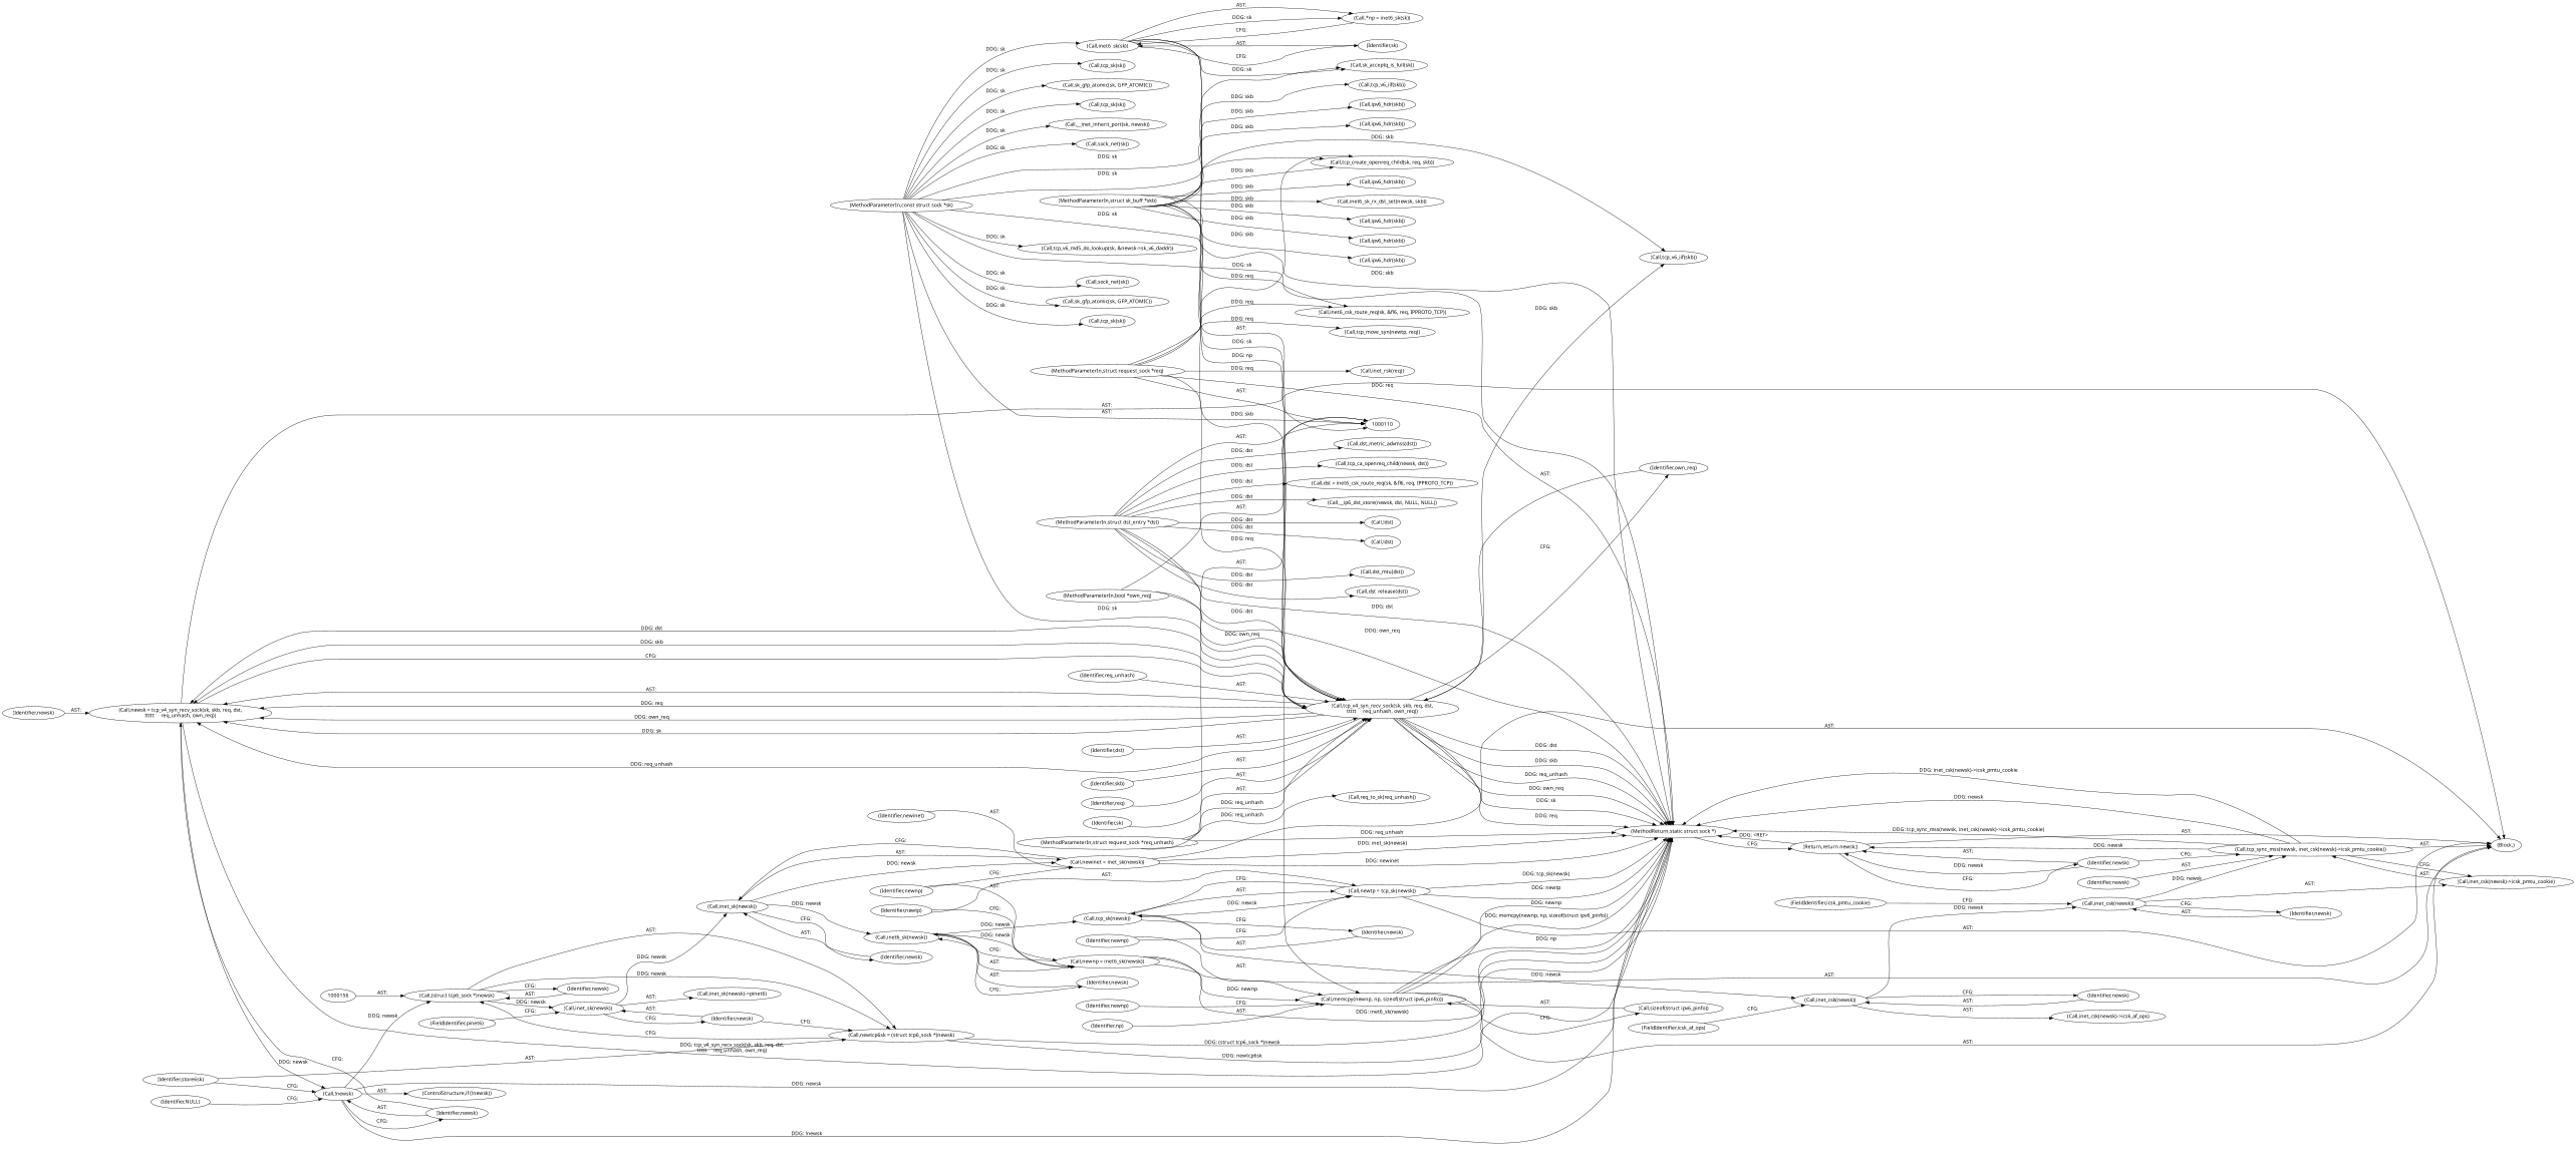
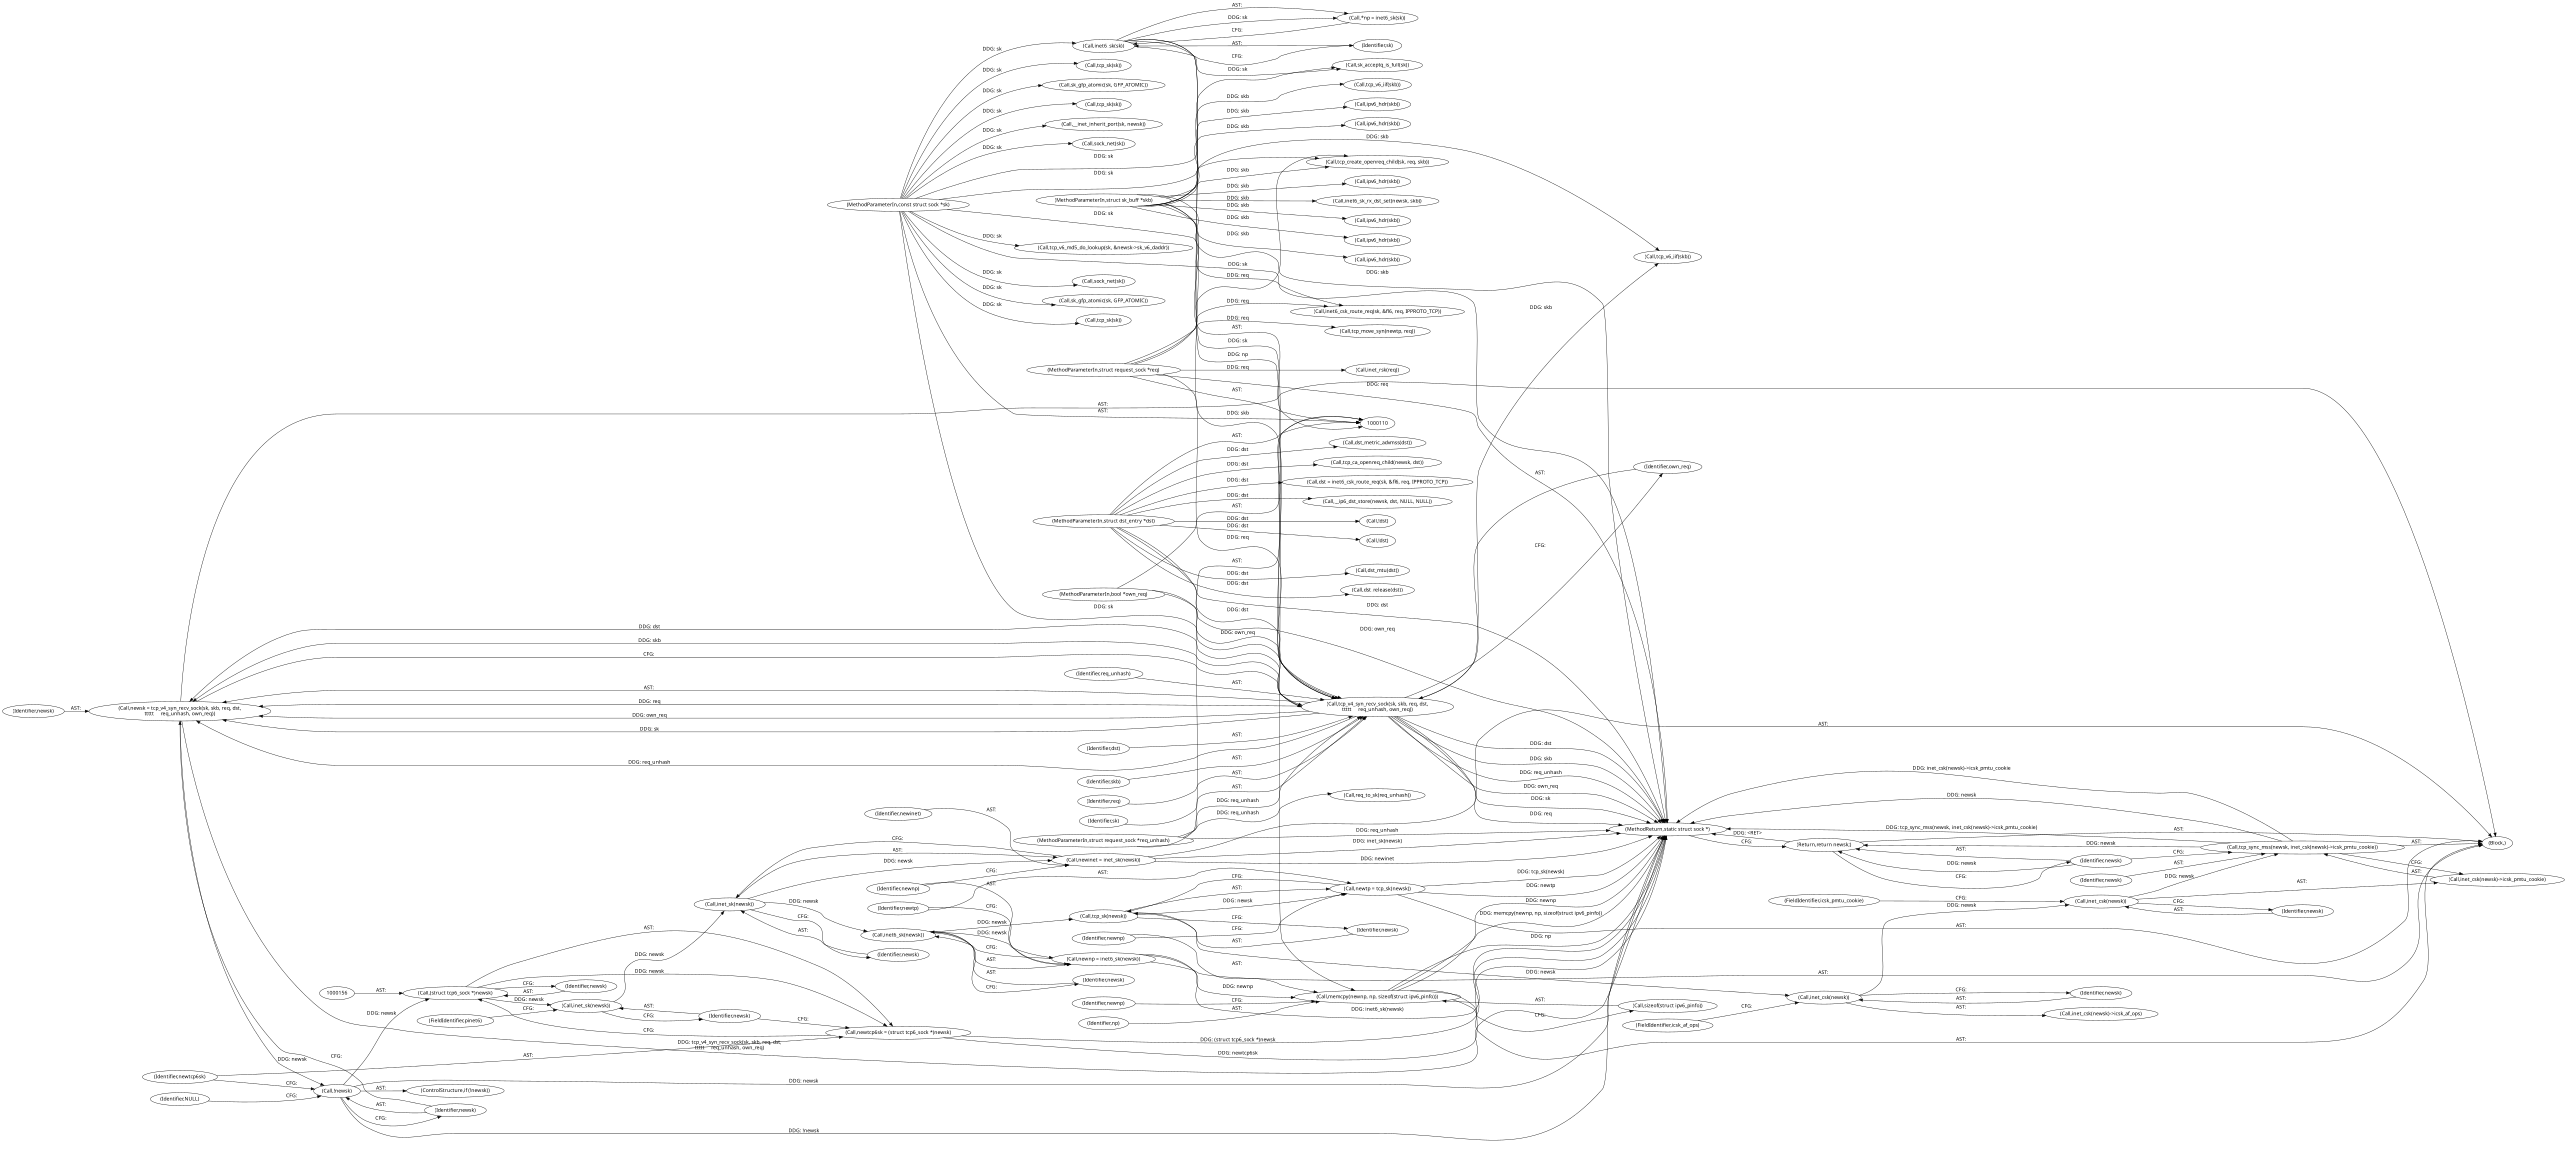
  digraph {
    fontname="Noto Sans"
    rankdir=LR
    node [fontname="Noto Sans"]
    edge [fontname="Noto Sans"]
    n1 [label="(Call,newsk = tcp_v4_syn_recv_sock(sk, skb, req, dst,\n\t\t\t\t\t     req_unhash, own_req))"]
    n2 [label="(Call,tcp_v4_syn_recv_sock(sk, skb, req, dst,\n\t\t\t\t\t     req_unhash, own_req))"]
    n3 [label="(Call,!newsk)"]
    n4 [label="(MethodReturn,static struct sock *)"]
    n5 [label="(Block,)"]
    n6 [label="(Call,tcp_v6_iif(skb))"]
    n7 [label="(Identifier,own_req)"]
    n8 [label="(Call,(struct tcp6_sock *)newsk)"]
    n9 [label="(ControlStructure,if (!newsk))"]
    n10 [label="(Identifier,newsk)"]
    n11 [label="(Return,return newsk;)"]
    n12 [label="(Call,inet6_sk(sk))"]
    n13 [label="(Identifier,sk)"]
    n14 [label="(Call,sk_acceptq_is_full(sk))"]
    n15 [label="(Call,*np = inet6_sk(sk))"]
    n16 [label="(Call,memcpy(newnp, np, sizeof(struct ipv6_pinfo)))"]
    n17 [label="(MethodParameterIn,const struct sock *sk)"]
    n18 [label="(Call,tcp_create_openreq_child(sk, req, skb))"]
    n19 [label="(Call,tcp_v6_md5_do_lookup(sk, &newsk->sk_v6_daddr))"]
    n20 [label="(Call,sock_net(sk))"]
    n21 [label="(Call,sk_gfp_atomic(sk, GFP_ATOMIC))"]
    n22 [label="(Call,tcp_sk(sk))"]
    n23 [label="(Call,inet6_csk_route_req(sk, &fl6, req, IPPROTO_TCP))"]
    n24 [label="(Call,tcp_sk(sk))"]
    n25 [label="(Call,sk_gfp_atomic(sk, GFP_ATOMIC))"]
    n26 [label="(Call,tcp_sk(sk))"]
    n27 [label="(Call,__inet_inherit_port(sk, newsk))"]
    n28 [label="(Call,sock_net(sk))"]
    1000110
    n30 [label="(MethodParameterIn,struct sk_buff *skb)"]
    n31 [label="(Call,ipv6_hdr(skb))"]
    n32 [label="(Call,inet6_sk_rx_dst_set(newsk, skb))"]
    n33 [label="(Call,ipv6_hdr(skb))"]
    n34 [label="(Call,ipv6_hdr(skb))"]
    n35 [label="(Call,ipv6_hdr(skb))"]
    n36 [label="(Call,tcp_v6_iif(skb))"]
    n37 [label="(Call,ipv6_hdr(skb))"]
    n38 [label="(Call,ipv6_hdr(skb))"]
    n39 [label="(MethodParameterIn,struct request_sock *req)"]
    n40 [label="(Call,tcp_move_syn(newtp, req))"]
    n41 [label="(Call,inet_rsk(req))"]
    n42 [label="(MethodParameterIn,struct dst_entry *dst)"]
    n43 [label="(Call,dst_metric_advmss(dst))"]
    n44 [label="(Call,tcp_ca_openreq_child(newsk, dst))"]
    n45 [label="(Call,dst = inet6_csk_route_req(sk, &fl6, req, IPPROTO_TCP))"]
    n46 [label="(Call,__ip6_dst_store(newsk, dst, NULL, NULL))"]
    n47 [label="(Call,!dst)"]
    n48 [label="(Call,dst_mtu(dst))"]
    n49 [label="(Call,dst_release(dst))"]
    n50 [label="(Call,!dst)"]
    n51 [label="(MethodParameterIn,struct request_sock *req_unhash)"]
    n52 [label="(Call,req_to_sk(req_unhash))"]
    n53 [label="(MethodParameterIn,bool *own_req)"]
    n54 [label="(Call,newtcp6sk = (struct tcp6_sock *)newsk)"]
    n55 [label="(Call,inet_sk(newsk))"]
    n56 [label="(Identifier,newsk)"]
    n57 [label="(Call,inet_sk(newsk))"]
-   n58 [label="(Call,inet_sk(newsk)->pinet6)"]
    n59 [label="(Identifier,newsk)"]
    n60 [label="(Call,newinet = inet_sk(newsk))"]
    n61 [label="(Call,inet6_sk(newsk))"]
    n62 [label="(Identifier,newsk)"]
    n63 [label="(Call,newnp = inet6_sk(newsk))"]
    n64 [label="(Call,tcp_sk(newsk))"]
    n65 [label="(Identifier,newsk)"]
    n66 [label="(Call,newtp = tcp_sk(newsk))"]
    n67 [label="(Call,inet_csk(newsk))"]
    n68 [label="(Identifier,newsk)"]
    n69 [label="(Call,sizeof(struct ipv6_pinfo))"]
    n70 [label="(Call,inet_csk(newsk))"]
    n71 [label="(Identifier,newsk)"]
    n72 [label="(Call,inet_csk(newsk)->icsk_af_ops)"]
    n73 [label="(Call,tcp_sync_mss(newsk, inet_csk(newsk)->icsk_pmtu_cookie))"]
    n74 [label="(Identifier,newsk)"]
    n75 [label="(Call,inet_csk(newsk)->icsk_pmtu_cookie)"]
    n76 [label="(Identifier,newsk)"]
    n77 [label="(FieldIdentifier,icsk_af_ops)"]
    n78 [label="(Identifier,newnp)"]
    n79 [label="(FieldIdentifier,icsk_pmtu_cookie)"]
    n80 [label="(Identifier,NULL)"]
-   n81 [label="(Identifier,store6sk)"]
+   n81 [label="(Identifier,newtcp6sk)"]
    n82 [label="(Identifier,newsk)"]
    n83 [label="(Identifier,dst)"]
    n84 [label="(Identifier,newsk)"]
    n85 [label="(FieldIdentifier,pinet6)"]
    n86 [label="(Identifier,skb)"]
    n87 [label="(Identifier,newnp)"]
    n88 [label="(Identifier,req)"]
    n89 [label="(Identifier,newnp)"]
    n90 [label="(Identifier,newinet)"]
    n91 [label="(Identifier,sk)"]
    n92 [label="(Identifier,newtp)"]
    n93 [label="(Identifier,req_unhash)"]
    n94 [label="(Identifier,np)"]
    1000156
    n1 -> n2 [label="CFG: "]
    n1 -> n3 [label="DDG: newsk"]
    n1 -> n4 [label="DDG: tcp_v4_syn_recv_sock(sk, skb, req, dst,\n\t\t\t\t\t     req_unhash, own_req)"]
    n1 -> n5 [label="AST: "]
    n2 -> n1 [label="AST: "]
    n2 -> n1 [label="DDG: req"]
    n2 -> n1 [label="DDG: own_req"]
    n2 -> n1 [label="DDG: sk"]
    n2 -> n1 [label="DDG: req_unhash"]
    n2 -> n1 [label="DDG: dst"]
    n2 -> n1 [label="DDG: skb"]
    n2 -> n4 [label="DDG: sk"]
    n2 -> n4 [label="DDG: req"]
    n2 -> n4 [label="DDG: dst"]
    n2 -> n4 [label="DDG: skb"]
    n2 -> n4 [label="DDG: req_unhash"]
    n2 -> n4 [label="DDG: own_req"]
    n2 -> n6 [label="DDG: skb"]
    n2 -> n7 [label="CFG: "]
    n3 -> n4 [label="DDG: !newsk"]
    n3 -> n4 [label="DDG: newsk"]
    n3 -> n8 [label="DDG: newsk"]
    n3 -> n9 [label="AST: "]
    n3 -> n10 [label="CFG: "]
    n4 -> n11 [label="CFG: "]
    n7 -> n2 [label="AST: "]
    n8 -> n54 [label="AST: "]
    n8 -> n54 [label="DDG: newsk"]
    n8 -> n55 [label="DDG: newsk"]
    n8 -> n56 [label="CFG: "]
    n10 -> n1 [label="CFG: "]
    n10 -> n3 [label="AST: "]
    n11 -> n4 [label="DDG: <RET>"]
    n11 -> n5 [label="AST: "]
    n11 -> n76 [label="CFG: "]
    n12 -> n2 [label="DDG: sk"]
    n12 -> n13 [label="CFG: "]
    n12 -> n14 [label="DDG: sk"]
    n12 -> n15 [label="AST: "]
    n12 -> n15 [label="DDG: sk"]
    n12 -> n16 [label="DDG: np"]
    n13 -> n12 [label="AST: "]
    n15 -> n12 [label="CFG: "]
    n16 -> n4 [label="DDG: memcpy(newnp, np, sizeof(struct ipv6_pinfo))"]
    n16 -> n4 [label="DDG: np"]
    n16 -> n4 [label="DDG: newnp"]
    n16 -> n5 [label="AST: "]
    n16 -> n69 [label="CFG: "]
    n17 -> n2 [label="DDG: sk"]
    n17 -> n4 [label="DDG: sk"]
    n17 -> n12 [label="DDG: sk"]
    n17 -> n14 [label="DDG: sk"]
    n17 -> n18 [label="DDG: sk"]
    n17 -> n19 [label="DDG: sk"]
    n17 -> n20 [label="DDG: sk"]
    n17 -> n21 [label="DDG: sk"]
    n17 -> n22 [label="DDG: sk"]
    n17 -> n23 [label="DDG: sk"]
    n17 -> n24 [label="DDG: sk"]
    n17 -> n25 [label="DDG: sk"]
    n17 -> n26 [label="DDG: sk"]
    n17 -> n27 [label="DDG: sk"]
    n17 -> n28 [label="DDG: sk"]
    n17 -> 1000110 [label="AST: "]
    n30 -> n2 [label="DDG: skb"]
    n30 -> n4 [label="DDG: skb"]
    n30 -> n6 [label="DDG: skb"]
    n30 -> n18 [label="DDG: skb"]
    n30 -> 1000110 [label="AST: "]
    n30 -> n31 [label="DDG: skb"]
    n30 -> n32 [label="DDG: skb"]
    n30 -> n33 [label="DDG: skb"]
    n30 -> n34 [label="DDG: skb"]
    n30 -> n35 [label="DDG: skb"]
    n30 -> n36 [label="DDG: skb"]
    n30 -> n37 [label="DDG: skb"]
    n30 -> n38 [label="DDG: skb"]
    n39 -> n2 [label="DDG: req"]
    n39 -> n4 [label="DDG: req"]
    n39 -> n18 [label="DDG: req"]
    n39 -> n23 [label="DDG: req"]
    n39 -> 1000110 [label="AST: "]
    n39 -> n40 [label="DDG: req"]
    n39 -> n41 [label="DDG: req"]
    n42 -> n2 [label="DDG: dst"]
    n42 -> n4 [label="DDG: dst"]
    n42 -> 1000110 [label="AST: "]
    n42 -> n43 [label="DDG: dst"]
    n42 -> n44 [label="DDG: dst"]
    n42 -> n45 [label="DDG: dst"]
    n42 -> n46 [label="DDG: dst"]
    n42 -> n47 [label="DDG: dst"]
    n42 -> n48 [label="DDG: dst"]
    n42 -> n49 [label="DDG: dst"]
    n42 -> n50 [label="DDG: dst"]
    n51 -> n2 [label="DDG: req_unhash"]
    n51 -> n4 [label="DDG: req_unhash"]
    n51 -> 1000110 [label="AST: "]
    n51 -> n52 [label="DDG: req_unhash"]
    n53 -> n2 [label="DDG: own_req"]
    n53 -> n4 [label="DDG: own_req"]
    n53 -> 1000110 [label="AST: "]
    n54 -> n4 [label="DDG: (struct tcp6_sock *)newsk"]
    n54 -> n4 [label="DDG: newtcp6sk"]
    n54 -> n8 [label="CFG: "]
    n55 -> n57 [label="DDG: newsk"]
-   n55 -> n58 [label="AST: "]
    n55 -> n59 [label="CFG: "]
    n56 -> n8 [label="AST: "]
    n57 -> n60 [label="AST: "]
    n57 -> n60 [label="DDG: newsk"]
    n57 -> n61 [label="DDG: newsk"]
    n57 -> n62 [label="CFG: "]
    n59 -> n54 [label="CFG: "]
    n59 -> n55 [label="AST: "]
    n60 -> n4 [label="DDG: newinet"]
    n60 -> n4 [label="DDG: inet_sk(newsk)"]
    n60 -> n5 [label="AST: "]
    n60 -> n57 [label="CFG: "]
    n61 -> n63 [label="AST: "]
    n61 -> n63 [label="DDG: newsk"]
    n61 -> n64 [label="DDG: newsk"]
    n61 -> n65 [label="CFG: "]
    n62 -> n57 [label="AST: "]
    n63 -> n4 [label="DDG: inet6_sk(newsk)"]
    n63 -> n5 [label="AST: "]
    n63 -> n16 [label="DDG: newnp"]
    n63 -> n61 [label="CFG: "]
    n64 -> n66 [label="AST: "]
    n64 -> n66 [label="DDG: newsk"]
    n64 -> n67 [label="DDG: newsk"]
    n64 -> n68 [label="CFG: "]
    n65 -> n61 [label="AST: "]
    n66 -> n4 [label="DDG: newtp"]
    n66 -> n4 [label="DDG: tcp_sk(newsk)"]
    n66 -> n5 [label="AST: "]
    n66 -> n64 [label="CFG: "]
    n67 -> n70 [label="DDG: newsk"]
    n67 -> n71 [label="CFG: "]
    n67 -> n72 [label="AST: "]
    n68 -> n64 [label="AST: "]
    n69 -> n16 [label="AST: "]
    n70 -> n73 [label="DDG: newsk"]
    n70 -> n74 [label="CFG: "]
    n70 -> n75 [label="AST: "]
    n71 -> n67 [label="AST: "]
    n73 -> n4 [label="DDG: inet_csk(newsk)->icsk_pmtu_cookie"]
    n73 -> n4 [label="DDG: newsk"]
    n73 -> n4 [label="DDG: tcp_sync_mss(newsk, inet_csk(newsk)->icsk_pmtu_cookie)"]
    n73 -> n5 [label="AST: "]
    n73 -> n11 [label="DDG: newsk"]
    n73 -> n75 [label="CFG: "]
    n74 -> n70 [label="AST: "]
    n75 -> n73 [label="AST: "]
    n76 -> n11 [label="AST: "]
    n76 -> n11 [label="DDG: newsk"]
    n76 -> n73 [label="CFG: "]
    n77 -> n67 [label="CFG: "]
    n78 -> n16 [label="CFG: "]
    n79 -> n70 [label="CFG: "]
    n80 -> n3 [label="CFG: "]
    n81 -> n3 [label="CFG: "]
    n81 -> n54 [label="AST: "]
    n82 -> n73 [label="AST: "]
    n83 -> n2 [label="AST: "]
    n84 -> n1 [label="AST: "]
    n85 -> n55 [label="CFG: "]
    n86 -> n2 [label="AST: "]
    n87 -> n60 [label="CFG: "]
    n87 -> n63 [label="AST: "]
    n88 -> n2 [label="AST: "]
    n89 -> n16 [label="AST: "]
    n89 -> n66 [label="CFG: "]
    n90 -> n60 [label="AST: "]
    n91 -> n2 [label="AST: "]
    n92 -> n63 [label="CFG: "]
    n92 -> n66 [label="AST: "]
    n93 -> n2 [label="AST: "]
    n94 -> n16 [label="AST: "]
    1000156 -> n8 [label="AST: "]
  }
